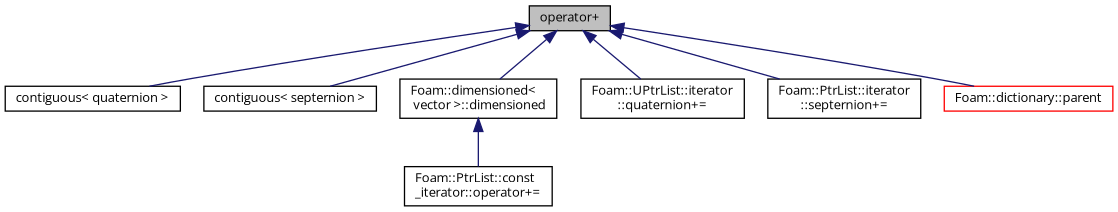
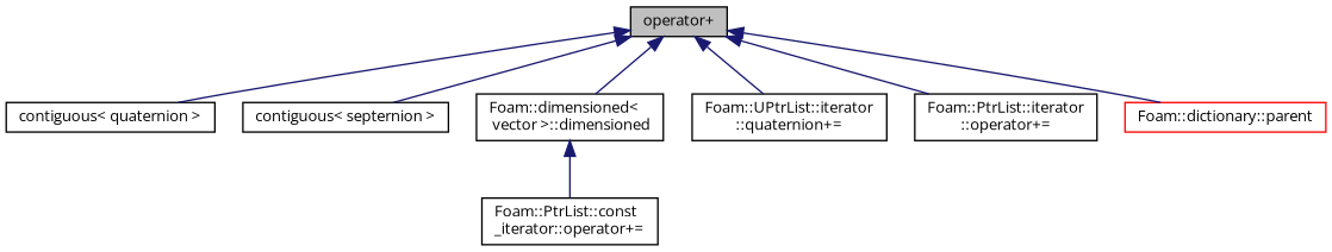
  digraph {
    fontname="Open Sans"
    rankdir=TB
    node [color=black fontname="Open Sans" fontsize=10 shape=record]
    edge [color=midnightblue dir=back fontname="Open Sans" fontsize=10 labelfontname=Helvetica labelfontsize=10 style=solid]
    n1 [fillcolor=grey75 fontcolor=black height=0.2 label="operator+" style=filled width=0.4]
    n2 [height=0.2 label="contiguous\< quaternion \>" width=0.4]
    n3 [height=0.2 label="contiguous\< septernion \>" width=0.4]
    n4 [height=0.2 label="Foam::dimensioned\<\l vector \>::dimensioned" width=0.4]
    n5 [height=0.2 label="Foam::UPtrList::iterator\l::quaternion+=" width=0.4]
-   n6 [height=0.2 label="Foam::PtrList::iterator\l::septernion+=" width=0.4]
+   n6 [height=0.2 label="Foam::PtrList::iterator\l::operator+=" width=0.4]
    n7 [color=red height=0.2 label="Foam::dictionary::parent" width=0.4]
    n8 [height=0.2 label="Foam::PtrList::const\l_iterator::operator+=" width=0.4]
    n1 -> n2
    n1 -> n3
    n1 -> n4
    n1 -> n5
    n1 -> n6
    n1 -> n7
    n4 -> n8
  }
